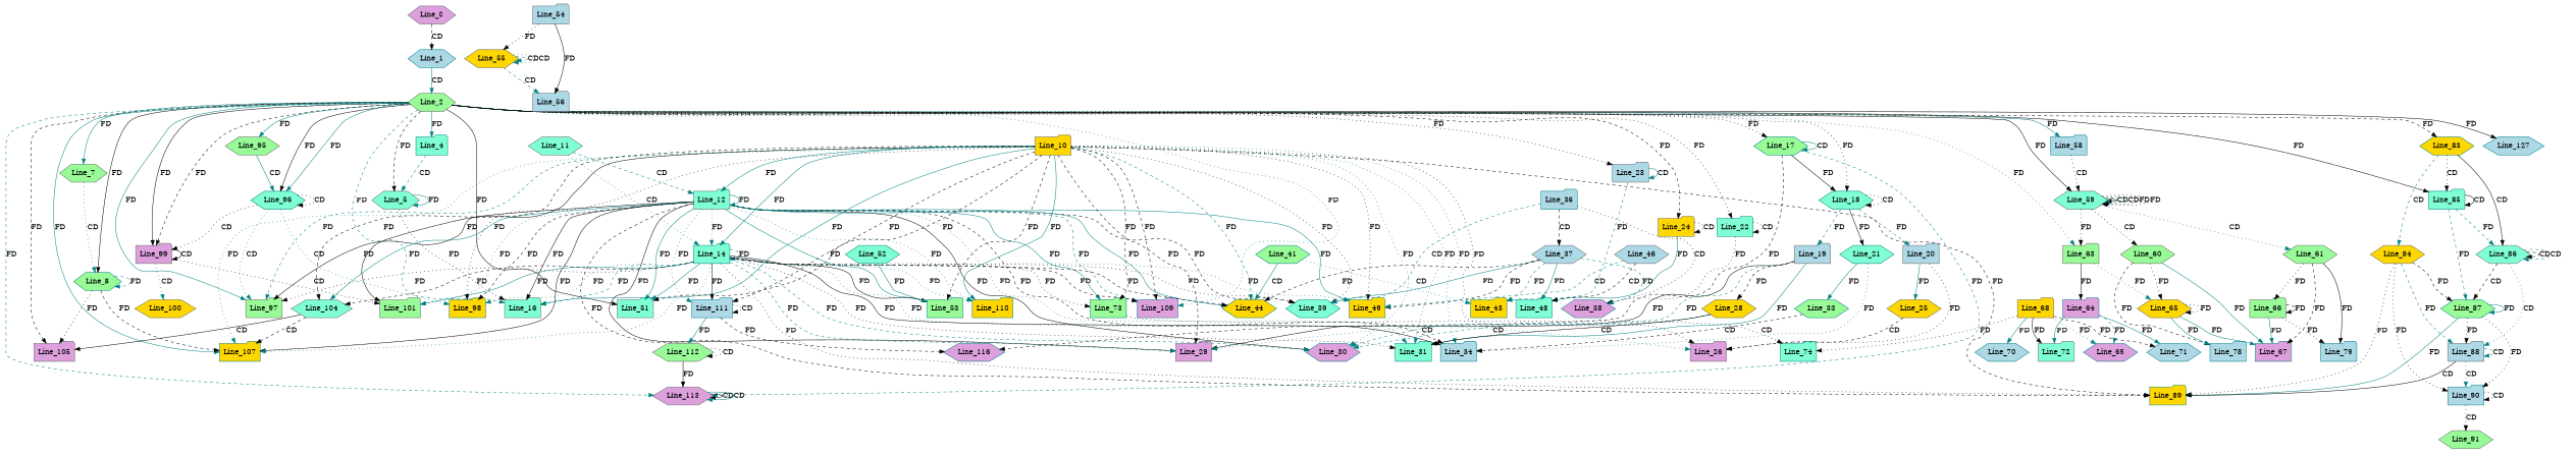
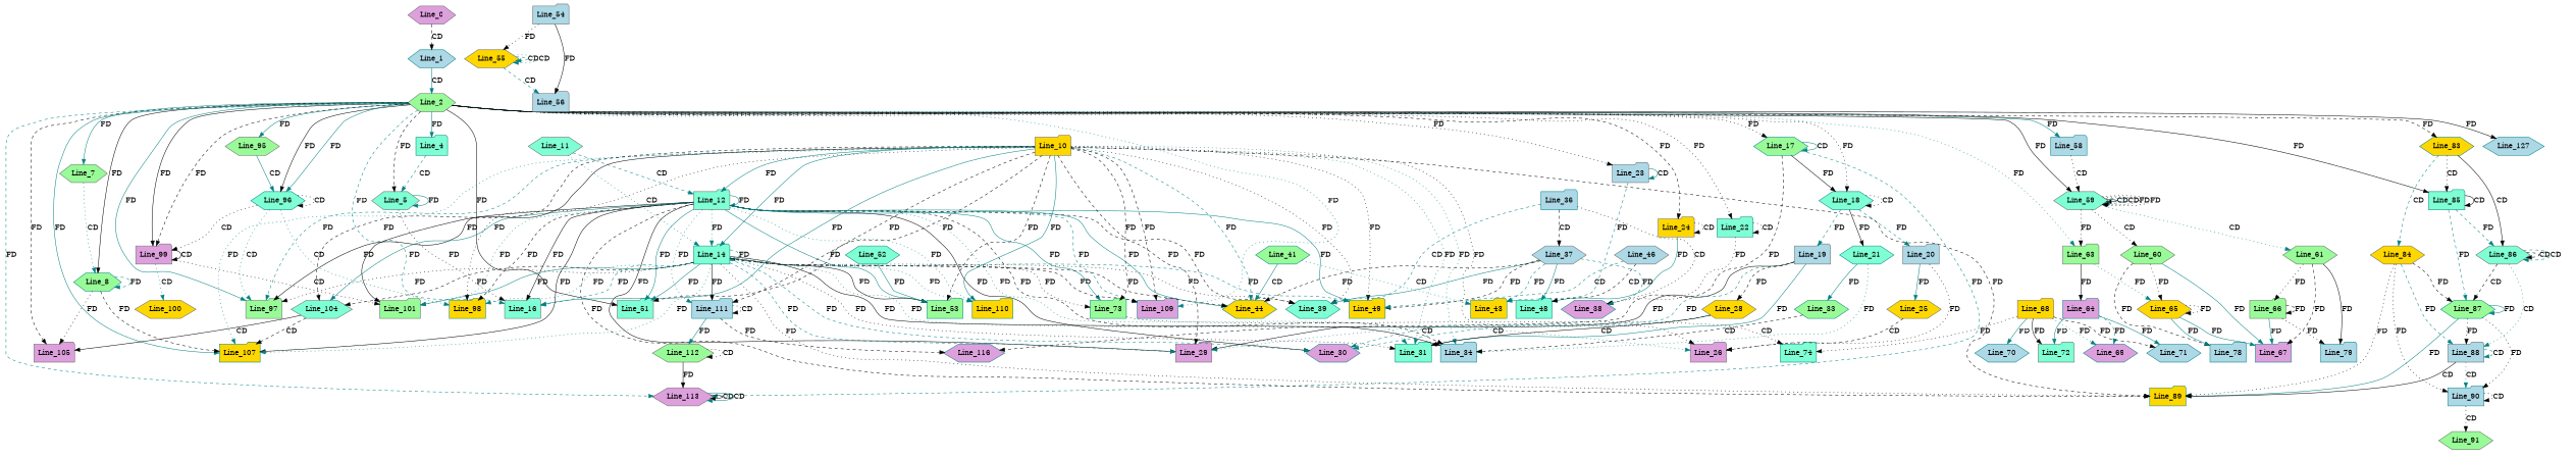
  digraph {
    node [color=teal fillcolor=aquamarine shape=folder style=filled]
    edge [color=black style=solid]
    Line_0 [color=gray40 fillcolor=plum shape=hexagon]
    Line_1 [fillcolor=lightblue shape=hexagon]
    Line_2 [color=gray40 fillcolor=palegreen shape=hexagon]
    Line_4
    Line_5 [color=gray40 shape=hexagon]
    Line_7 [color=gray40 fillcolor=palegreen shape=hexagon]
    Line_8 [fillcolor=palegreen shape=hexagon]
    Line_16 [color=gray40]
    Line_17 [fillcolor=palegreen shape=hexagon]
    Line_18 [shape=hexagon]
    Line_22
    Line_23 [color=gray40 fillcolor=lightblue]
    Line_24 [color=gray40 fillcolor=gold]
    Line_51 [color=gray40]
    Line_58 [fillcolor=lightblue]
    Line_59 [color=gray40 shape=hexagon]
    Line_63 [color=gray40 fillcolor=palegreen]
    Line_83 [fillcolor=gold shape=hexagon]
    Line_85
    Line_95 [color=gray40 fillcolor=palegreen shape=hexagon]
    Line_96 [shape=hexagon]
    Line_97 [color=gray40 fillcolor=palegreen]
    Line_99 [color=gray40 fillcolor=plum]
    Line_105 [color=gray40 fillcolor=plum]
    Line_107 [fillcolor=gold]
    Line_109 [fillcolor=plum]
    Line_113 [color=gray40 fillcolor=plum shape=hexagon]
    Line_127 [fillcolor=lightblue shape=hexagon]
    Line_116 [fillcolor=plum shape=hexagon]
    Line_19 [color=gray40 fillcolor=lightblue]
    Line_20 [color=gray40 fillcolor=lightblue]
    Line_21 [shape=hexagon]
    Line_38 [fillcolor=plum shape=hexagon]
    Line_43 [fillcolor=gold]
    Line_48
    Line_60 [color=gray40 fillcolor=palegreen shape=hexagon]
    Line_61 [color=gray40 fillcolor=palegreen shape=hexagon]
    Line_65 [color=gray40 fillcolor=gold shape=hexagon]
    Line_64 [fillcolor=plum]
    Line_84 [color=gray40 fillcolor=gold shape=hexagon]
    Line_86 [color=gray40 shape=hexagon]
    Line_87 [fillcolor=palegreen shape=hexagon]
    Line_98 [fillcolor=gold]
    Line_101 [color=gray40 fillcolor=palegreen]
    Line_100 [color=gray40 fillcolor=gold shape=hexagon]
    Line_11 [color=gray40 shape=hexagon]
    Line_12 [color=gray40]
    Line_14
    Line_29 [color=gray40 fillcolor=plum]
    Line_30 [fillcolor=plum shape=hexagon]
    Line_31
    Line_34 [fillcolor=lightblue]
    Line_39 [shape=hexagon]
    Line_44 [fillcolor=gold shape=hexagon]
    Line_49 [fillcolor=gold]
    Line_53 [fillcolor=palegreen]
    Line_73 [fillcolor=palegreen]
    Line_89 [fillcolor=gold]
    Line_104 [color=gray40 shape=hexagon]
    Line_110 [fillcolor=gold]
    Line_111 [fillcolor=lightblue]
    Line_26 [color=gray40 fillcolor=plum]
    Line_74
    Line_112 [color=gray40 fillcolor=palegreen shape=hexagon]
    Line_10 [color=gray40 fillcolor=gold]
    Line_28 [color=gray40 fillcolor=gold shape=hexagon]
    Line_25 [color=gray40 fillcolor=gold shape=hexagon]
    Line_33 [fillcolor=palegreen shape=hexagon]
    Line_36 [fillcolor=lightblue]
    Line_37 [color=gray40 fillcolor=lightblue shape=hexagon]
    Line_41 [fillcolor=palegreen shape=hexagon]
    Line_46 [color=gray40 fillcolor=lightblue shape=hexagon]
    Line_52 [shape=hexagon]
    Line_55 [color=gray40 fillcolor=gold shape=hexagon]
    Line_56 [color=gray40 fillcolor=lightblue]
    Line_54 [color=gray40 fillcolor=lightblue]
    Line_67 [fillcolor=plum]
    Line_78 [fillcolor=lightblue]
    Line_66 [color=gray40 fillcolor=palegreen]
    Line_79 [fillcolor=lightblue]
    Line_69 [fillcolor=plum shape=hexagon]
    Line_71 [fillcolor=lightblue shape=hexagon]
    Line_72 [color=gray40]
    Line_68 [color=gray40 fillcolor=gold]
    Line_70 [fillcolor=lightblue shape=hexagon]
    Line_88 [color=gray40 fillcolor=lightblue]
    Line_90 [fillcolor=lightblue]
    Line_91 [color=gray40 fillcolor=palegreen shape=hexagon]
    Line_0 -> Line_1 [label=CD style=dashed]
    Line_1 -> Line_2 [color=teal label=CD]
    Line_2 -> Line_4 [color=teal label=FD]
    Line_2 -> Line_5 [label=FD style=dashed]
    Line_2 -> Line_7 [color=teal label=FD]
    Line_2 -> Line_8 [label=FD]
    Line_2 -> Line_16 [color=teal label=FD style=dashed]
    Line_2 -> Line_17 [label=FD style=dotted]
    Line_2 -> Line_18 [label=FD style=dotted]
    Line_2 -> Line_22 [label=FD style=dotted]
    Line_2 -> Line_23 [label=FD style=dotted]
    Line_2 -> Line_24 [label=FD style=dashed]
    Line_2 -> Line_51 [label=FD]
    Line_2 -> Line_58 [color=teal label=FD]
    Line_2 -> Line_59 [label=FD]
    Line_2 -> Line_63 [color=teal label=FD style=dotted]
    Line_2 -> Line_83 [label=FD style=dashed]
    Line_2 -> Line_85 [label=FD]
    Line_2 -> Line_95 [color=teal label=FD]
    Line_2 -> Line_96 [label=FD]
    Line_2 -> Line_96 [color=teal label=FD]
    Line_2 -> Line_97 [color=teal label=FD]
    Line_2 -> Line_99 [label=FD]
    Line_2 -> Line_99 [label=FD style=dashed]
    Line_2 -> Line_105 [label=FD style=dashed]
    Line_2 -> Line_107 [color=teal label=FD]
    Line_2 -> Line_109 [color=teal label=FD style=dotted]
    Line_2 -> Line_113 [color=teal label=FD style=dashed]
    Line_2 -> Line_127 [label=FD]
    Line_4 -> Line_5 [color=teal label=CD style=dashed]
    Line_5 -> Line_5 [color=teal label=FD]
    Line_5 -> Line_16 [label=FD style=dotted]
    Line_7 -> Line_8 [color=teal label=CD style=dotted]
    Line_8 -> Line_8 [color=teal label=FD style=dashed]
    Line_8 -> Line_105 [label=FD style=dotted]
    Line_8 -> Line_107 [label=FD style=dashed]
    Line_17 -> Line_17 [color=teal label=CD]
    Line_17 -> Line_18 [label=FD]
    Line_17 -> Line_113 [color=teal label=FD style=dashed]
    Line_17 -> Line_116 [label=FD style=dashed]
    Line_18 -> Line_18 [label=CD style=dotted]
    Line_18 -> Line_19 [color=teal label=FD style=dashed]
    Line_18 -> Line_20 [color=teal label=FD style=dashed]
    Line_18 -> Line_21 [label=FD]
    Line_22 -> Line_22 [label=CD style=dotted]
    Line_22 -> Line_38 [label=FD style=dotted]
    Line_23 -> Line_23 [color=teal label=CD]
    Line_23 -> Line_43 [color=teal label=FD style=dashed]
    Line_24 -> Line_24 [label=CD style=dotted]
    Line_24 -> Line_48 [color=teal label=FD]
    Line_58 -> Line_59 [label=CD style=dotted]
    Line_59 -> Line_59 [label=CD]
    Line_59 -> Line_59 [color=teal label=CD style=dashed]
    Line_59 -> Line_59 [label=FD style=dotted]
    Line_59 -> Line_59 [label=FD style=dotted]
    Line_59 -> Line_63 [label=FD style=dotted]
    Line_59 -> Line_60 [label=CD style=dotted]
    Line_59 -> Line_61 [color=teal label=CD style=dotted]
    Line_63 -> Line_65 [color=teal label=FD style=dotted]
    Line_63 -> Line_64 [label=FD]
    Line_83 -> Line_85 [label=CD style=dotted]
    Line_83 -> Line_84 [color=teal label=CD style=dashed]
    Line_83 -> Line_86 [label=CD]
    Line_85 -> Line_85 [label=CD]
    Line_85 -> Line_86 [color=teal label=FD style=dashed]
    Line_85 -> Line_87 [color=teal label=FD style=dashed]
    Line_95 -> Line_96 [color=teal label=CD]
    Line_96 -> Line_96 [label=CD style=dotted]
    Line_96 -> Line_97 [color=teal label=CD style=dotted]
    Line_96 -> Line_99 [label=CD style=dotted]
    Line_96 -> Line_98 [color=teal label=CD style=dotted]
    Line_99 -> Line_99 [label=CD]
    Line_99 -> Line_101 [label=CD style=dotted]
    Line_99 -> Line_100 [color=teal label=CD style=dotted]
    Line_113 -> Line_113 [label=CD]
    Line_113 -> Line_113 [color=teal label=CD]
    Line_19 -> Line_29 [label=FD]
    Line_19 -> Line_30 [color=teal label=FD style=dashed]
    Line_19 -> Line_31 [color=teal label=FD]
    Line_19 -> Line_28 [label=FD style=dashed]
    Line_20 -> Line_26 [label=FD style=dotted]
    Line_20 -> Line_25 [color=teal label=FD]
    Line_21 -> Line_34 [color=teal label=FD style=dotted]
    Line_21 -> Line_33 [color=teal label=FD]
    Line_60 -> Line_65 [label=FD style=dotted]
    Line_60 -> Line_67 [color=teal label=FD]
    Line_60 -> Line_78 [label=FD style=dashed]
    Line_61 -> Line_67 [label=FD style=dashed]
    Line_61 -> Line_66 [label=FD style=dotted]
    Line_61 -> Line_79 [label=FD]
    Line_65 -> Line_65 [label=FD style=dotted]
    Line_65 -> Line_67 [color=teal label=FD]
    Line_65 -> Line_78 [color=teal label=FD]
    Line_64 -> Line_69 [color=teal label=FD style=dashed]
    Line_64 -> Line_71 [color=teal label=FD]
    Line_64 -> Line_72 [color=teal label=FD]
    Line_84 -> Line_87 [label=FD style=dashed]
    Line_84 -> Line_89 [label=FD style=dotted]
    Line_84 -> Line_88 [color=teal label=FD style=dashed]
    Line_84 -> Line_90 [label=FD style=dotted]
    Line_86 -> Line_86 [label=CD style=dashed]
    Line_86 -> Line_86 [color=teal label=CD style=dashed]
    Line_86 -> Line_87 [label=CD style=dashed]
    Line_86 -> Line_88 [color=teal label=CD style=dotted]
    Line_87 -> Line_87 [color=teal label=FD]
    Line_87 -> Line_89 [color=teal label=FD]
    Line_87 -> Line_88 [label=FD style=dotted]
    Line_87 -> Line_90 [label=FD style=dotted]
    Line_11 -> Line_12 [color=teal label=CD style=dashed]
    Line_11 -> Line_14 [color=teal label=CD style=dotted]
    Line_12 -> Line_16 [label=FD]
    Line_12 -> Line_51 [color=teal label=FD]
    Line_12 -> Line_97 [label=FD]
    Line_12 -> Line_107 [label=FD]
    Line_12 -> Line_109 [color=teal label=FD style=dashed]
    Line_12 -> Line_98 [label=FD style=dashed]
    Line_12 -> Line_101 [color=teal label=FD style=dotted]
    Line_12 -> Line_12 [color=teal label=FD]
    Line_12 -> Line_14 [color=teal label=FD style=dotted]
    Line_12 -> Line_29 [label=FD]
    Line_12 -> Line_30 [label=FD]
    Line_12 -> Line_31 [color=teal label=FD style=dotted]
    Line_12 -> Line_34 [label=FD style=dashed]
    Line_12 -> Line_39 [label=FD style=dashed]
    Line_12 -> Line_44 [color=teal label=FD]
    Line_12 -> Line_49 [color=teal label=FD]
    Line_12 -> Line_53 [color=teal label=FD]
    Line_12 -> Line_73 [color=teal label=FD]
    Line_12 -> Line_89 [label=FD style=dashed]
    Line_12 -> Line_104 [color=teal label=FD]
    Line_12 -> Line_110 [color=teal label=FD style=dotted]
    Line_12 -> Line_111 [color=teal label=FD style=dotted]
    Line_14 -> Line_16 [color=teal label=FD style=dashed]
    Line_14 -> Line_51 [color=teal label=FD]
    Line_14 -> Line_97 [label=FD style=dotted]
    Line_14 -> Line_107 [color=teal label=FD style=dotted]
    Line_14 -> Line_109 [label=FD style=dashed]
    Line_14 -> Line_98 [color=teal label=FD style=dotted]
    Line_14 -> Line_101 [color=teal label=FD]
    Line_14 -> Line_14 [color=teal label=FD style=dashed]
    Line_14 -> Line_29 [color=teal label=FD style=dashed]
    Line_14 -> Line_30 [color=teal label=FD style=dashed]
    Line_14 -> Line_31 [label=FD style=dotted]
    Line_14 -> Line_34 [label=FD]
    Line_14 -> Line_39 [label=FD style=dotted]
    Line_14 -> Line_44 [label=FD style=dashed]
-   Line_14 -> Line_49 [color=teal label=FD style=dotted]
+   Line_14 -> Line_49 [color=teal label=FD style=dashed]
    Line_14 -> Line_53 [label=FD]
    Line_14 -> Line_73 [label=FD style=dotted]
    Line_14 -> Line_89 [label=FD style=dotted]
    Line_14 -> Line_104 [label=FD style=dashed]
    Line_14 -> Line_110 [color=teal label=FD style=dotted]
    Line_14 -> Line_111 [label=FD]
    Line_14 -> Line_26 [color=teal label=FD style=dotted]
    Line_73 -> Line_74 [label=CD style=dotted]
    Line_104 -> Line_105 [label=CD]
    Line_104 -> Line_107 [label=CD style=dashed]
    Line_111 -> Line_116 [label=FD style=dashed]
    Line_111 -> Line_111 [label=CD style=dotted]
    Line_111 -> Line_112 [color=teal label=FD]
    Line_112 -> Line_113 [label=FD]
    Line_112 -> Line_112 [label=CD style=dotted]
    Line_10 -> Line_16 [color=teal label=FD]
    Line_10 -> Line_51 [label=FD style=dashed]
    Line_10 -> Line_97 [color=teal label=FD style=dashed]
    Line_10 -> Line_107 [color=teal label=FD style=dotted]
    Line_10 -> Line_109 [label=FD style=dashed]
    Line_10 -> Line_98 [label=FD style=dotted]
    Line_10 -> Line_101 [label=FD]
    Line_10 -> Line_12 [color=teal label=FD]
    Line_10 -> Line_14 [color=teal label=FD]
    Line_10 -> Line_29 [label=FD style=dashed]
-   Line_10 -> Line_30 [color=teal label=FD style=dotted]
    Line_10 -> Line_31 [color=teal label=FD style=dotted]
    Line_10 -> Line_34 [color=teal label=FD style=dotted]
    Line_10 -> Line_39 [label=FD style=dotted]
    Line_10 -> Line_44 [color=teal label=FD style=dashed]
    Line_10 -> Line_49 [label=FD style=dotted]
    Line_10 -> Line_53 [label=FD style=dashed]
    Line_10 -> Line_73 [label=FD style=dashed]
    Line_10 -> Line_89 [label=FD style=dashed]
    Line_10 -> Line_104 [label=FD style=dashed]
    Line_10 -> Line_110 [color=teal label=FD]
    Line_10 -> Line_111 [label=FD style=dashed]
    Line_10 -> Line_26 [label=FD style=dotted]
    Line_28 -> Line_29 [color=teal label=CD style=dotted]
    Line_28 -> Line_30 [color=teal label=CD style=dashed]
    Line_28 -> Line_31 [label=CD]
    Line_25 -> Line_26 [label=CD style=dashed]
    Line_33 -> Line_34 [label=CD style=dashed]
    Line_36 -> Line_38 [label=CD style=dotted]
    Line_36 -> Line_39 [color=teal label=CD style=dashed]
    Line_36 -> Line_37 [label=CD style=dashed]
    Line_37 -> Line_38 [color=teal label=FD style=dashed]
    Line_37 -> Line_43 [color=teal label=FD style=dashed]
    Line_37 -> Line_48 [color=teal label=FD]
    Line_37 -> Line_39 [color=teal label=FD]
    Line_37 -> Line_44 [label=FD style=dashed]
    Line_37 -> Line_49 [label=FD style=dashed]
    Line_41 -> Line_43 [color=teal label=CD style=dotted]
    Line_41 -> Line_44 [color=teal label=CD]
    Line_46 -> Line_48 [label=CD style=dashed]
    Line_46 -> Line_49 [color=teal label=CD style=dashed]
    Line_52 -> Line_53 [color=teal label=FD]
    Line_55 -> Line_55 [color=teal label=CD style=dashed]
    Line_55 -> Line_55 [color=teal label=CD style=dotted]
    Line_55 -> Line_56 [color=teal label=CD style=dashed]
    Line_54 -> Line_55 [label=FD style=dotted]
    Line_54 -> Line_56 [label=FD]
    Line_66 -> Line_67 [color=teal label=FD]
    Line_66 -> Line_66 [label=FD style=dashed]
    Line_66 -> Line_79 [label=FD style=dotted]
    Line_68 -> Line_74 [label=FD style=dotted]
    Line_68 -> Line_69 [color=teal label=FD style=dotted]
    Line_68 -> Line_71 [label=FD style=dashed]
    Line_68 -> Line_72 [label=FD]
    Line_68 -> Line_70 [color=teal label=FD]
    Line_88 -> Line_89 [label=CD]
    Line_88 -> Line_88 [color=teal label=CD style=dashed]
    Line_88 -> Line_90 [color=teal label=CD style=dotted]
    Line_90 -> Line_90 [label=CD style=dotted]
    Line_90 -> Line_91 [label=CD style=dotted]
  }
